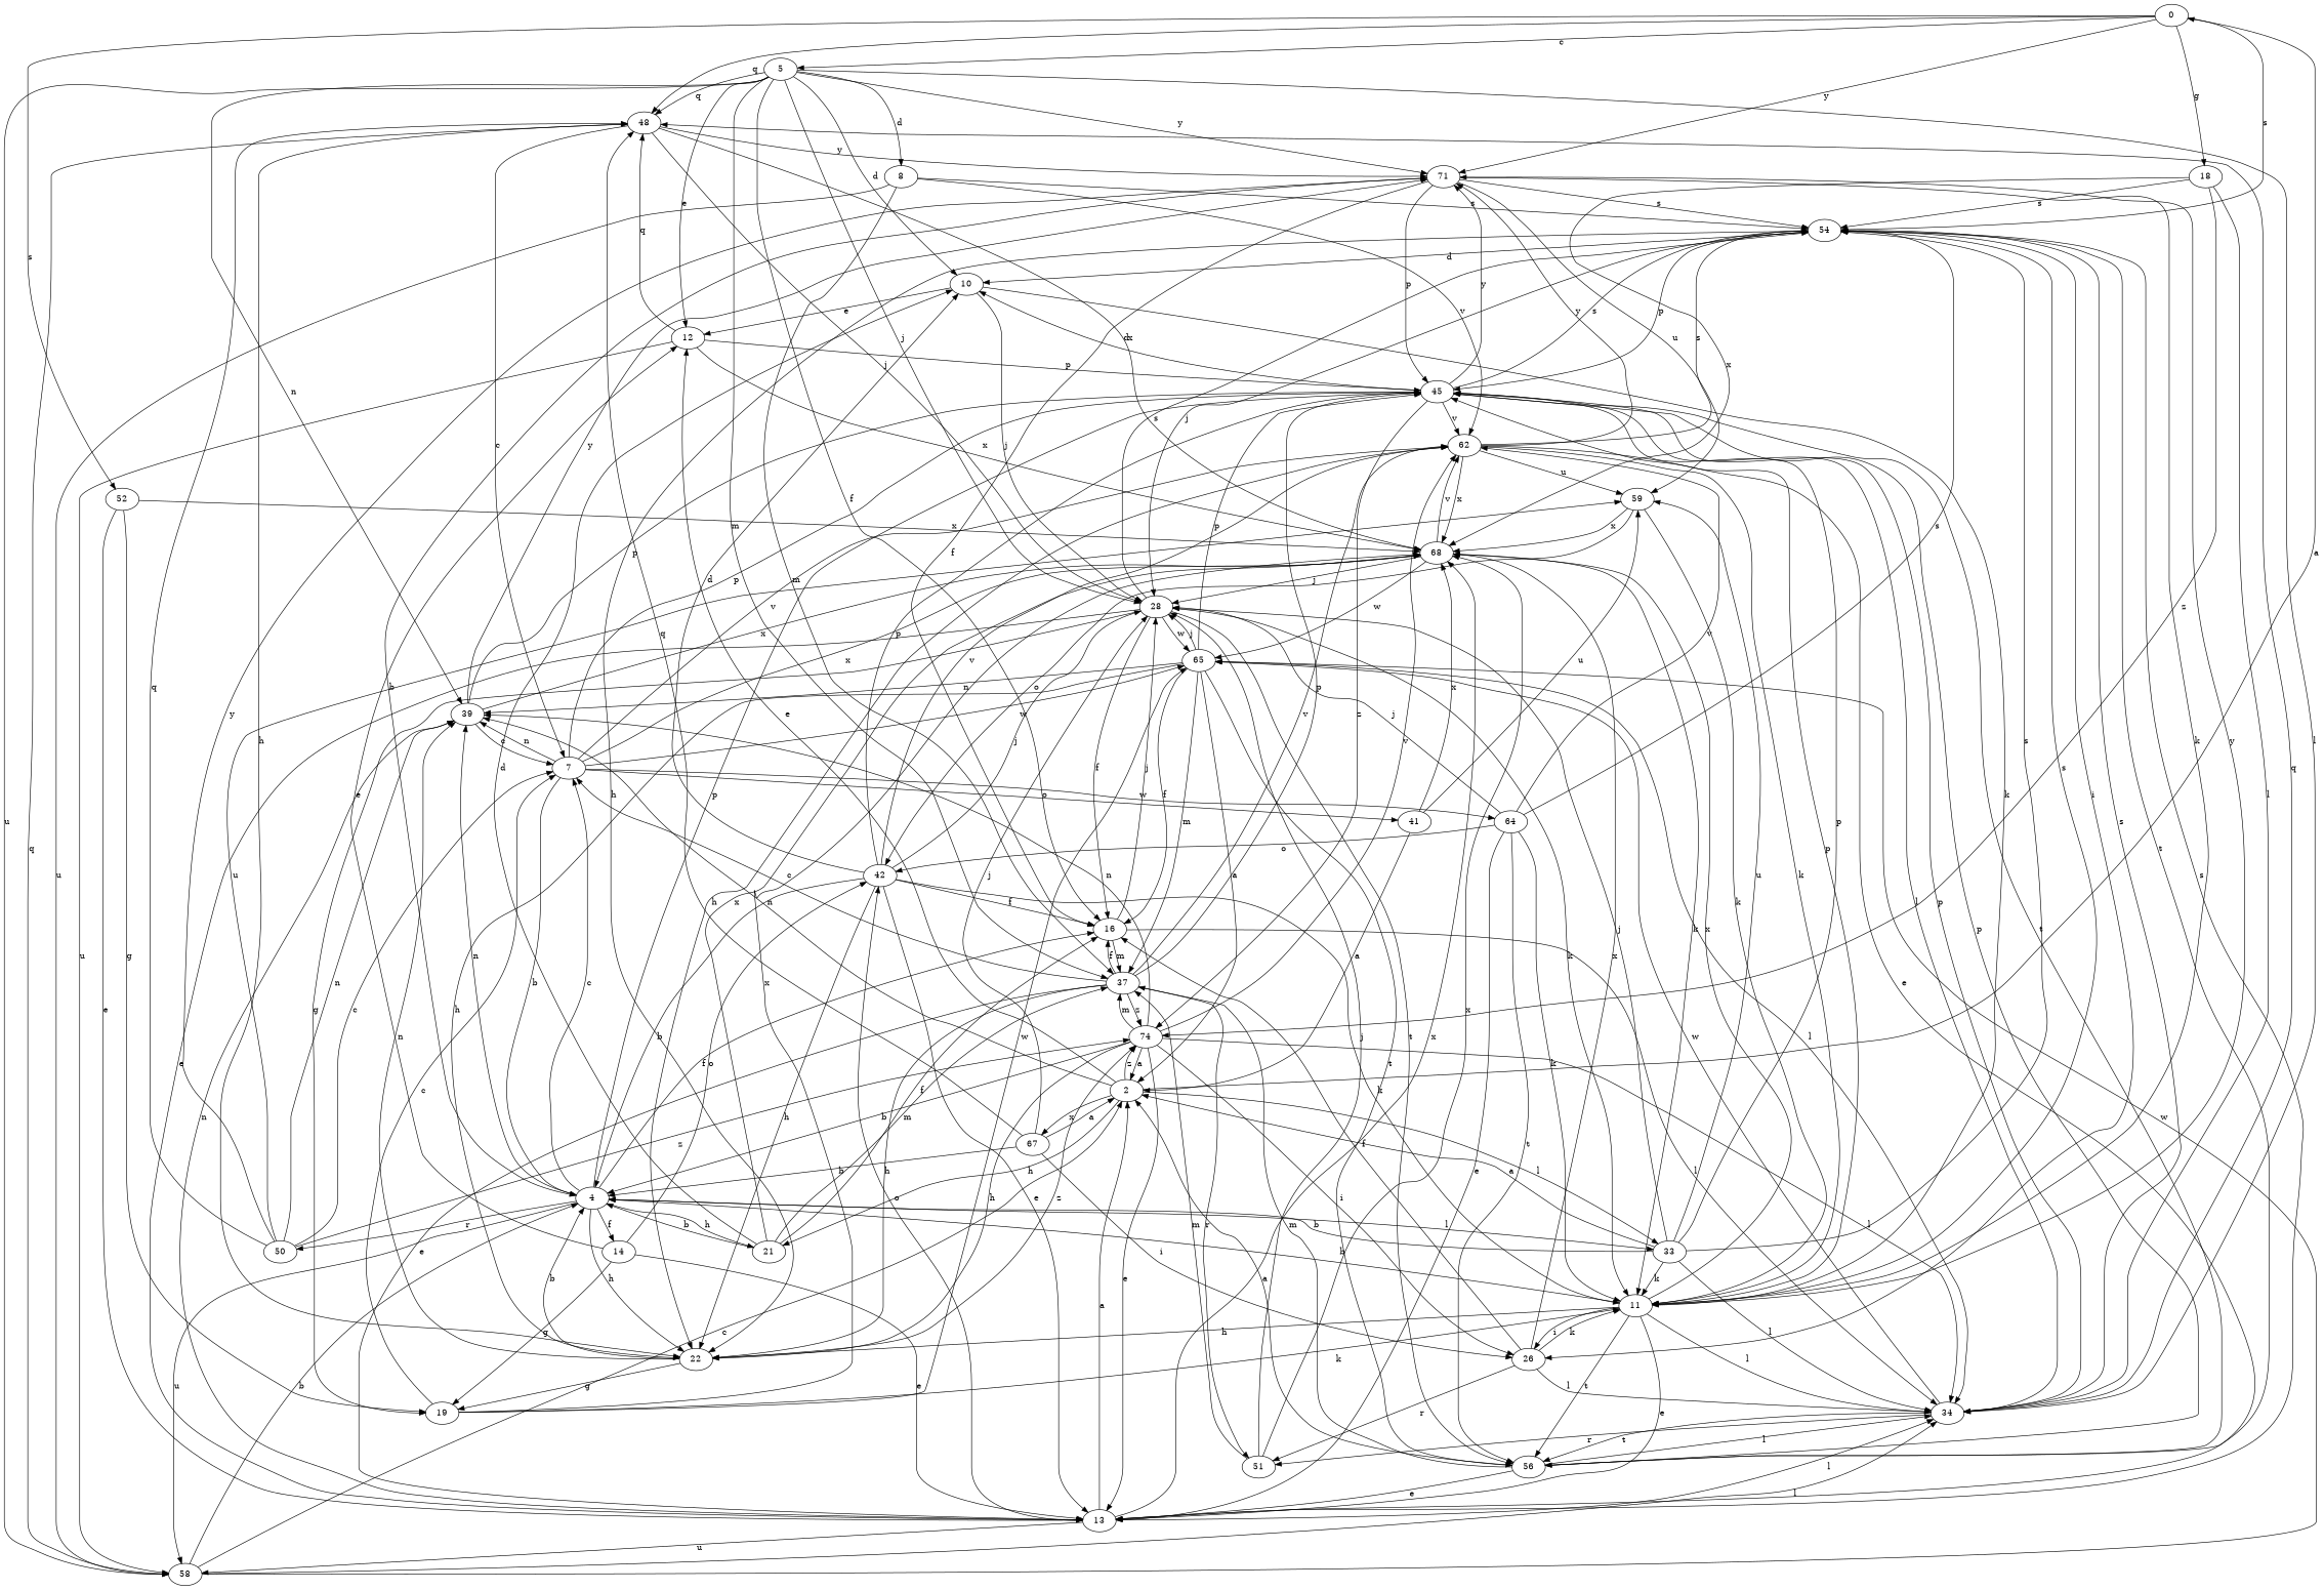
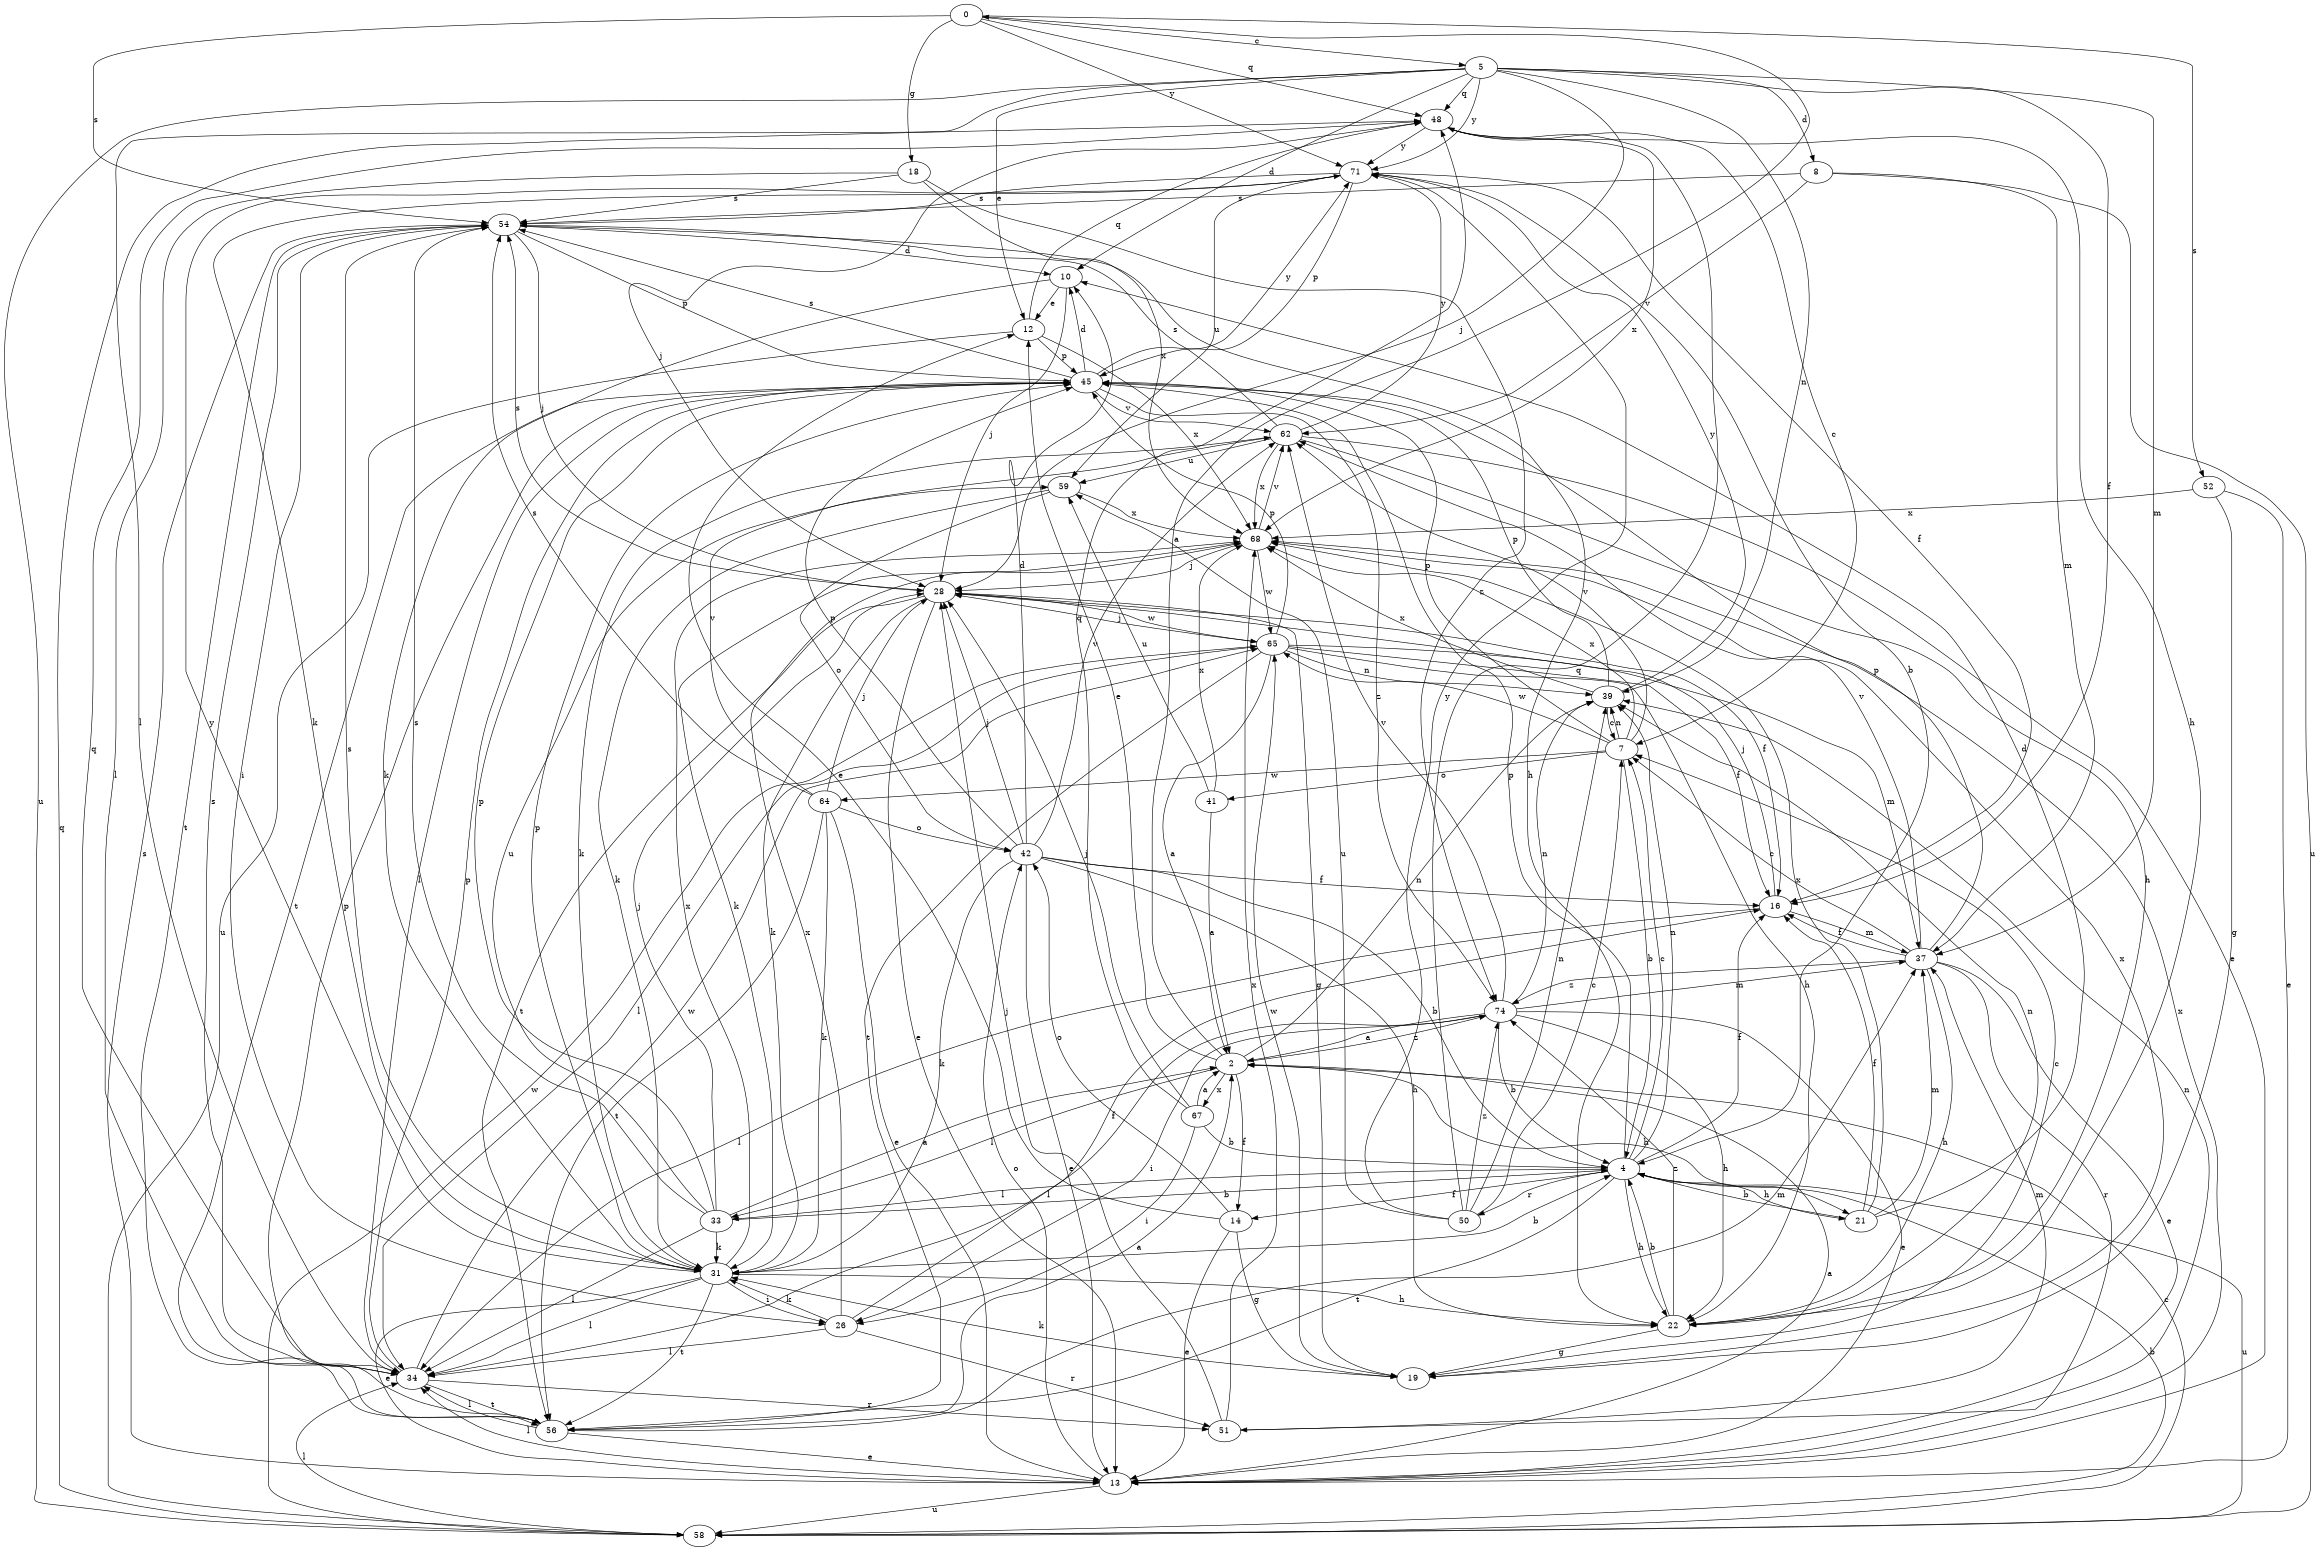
  strict digraph {
    0
    5
    18
    48
    52
    54
    71
    12
    39
    16
    58
    8
    10
    28
    34
    37
    74
    68
    7
    22
    13
    19
    45
    56
    26
    4
-   31 [label=11]
+   31
    59
    2
    14
    21
    33
    67
    42
    62
    50
    41
    64
    65
    51
    0 -> 5 [label=c]
    0 -> 18 [label=g]
    0 -> 48 [label=q]
    0 -> 52 [label=s]
    0 -> 54 [label=s]
    0 -> 71 [label=y]
    5 -> 48 [label=q]
    5 -> 71 [label=y]
    5 -> 12 [label=e]
    5 -> 39 [label=n]
    5 -> 16 [label=f]
    5 -> 58 [label=u]
    5 -> 8 [label=d]
    5 -> 10 [label=d]
    5 -> 28 [label=j]
    5 -> 34 [label=l]
    5 -> 37 [label=m]
    18 -> 54 [label=s]
    18 -> 34 [label=l]
    18 -> 74 [label=z]
    18 -> 68 [label=x]
    48 -> 71 [label=y]
    48 -> 28 [label=j]
    48 -> 68 [label=x]
    48 -> 7 [label=c]
    48 -> 22 [label=h]
    52 -> 68 [label=x]
    52 -> 13 [label=e]
    52 -> 19 [label=g]
    54 -> 10 [label=d]
    54 -> 28 [label=j]
    54 -> 22 [label=h]
    54 -> 45 [label=p]
    54 -> 56 [label=t]
    54 -> 26 [label=i]
    71 -> 54 [label=s]
    71 -> 16 [label=f]
    71 -> 45 [label=p]
    71 -> 4 [label=b]
    71 -> 31 [label=k]
    71 -> 59 [label=u]
    12 -> 48 [label=q]
    12 -> 58 [label=u]
    12 -> 68 [label=x]
    12 -> 45 [label=p]
    39 -> 71 [label=y]
    39 -> 68 [label=x]
    39 -> 7 [label=c]
    39 -> 45 [label=p]
    16 -> 28 [label=j]
    16 -> 34 [label=l]
    16 -> 37 [label=m]
    58 -> 48 [label=q]
    58 -> 34 [label=l]
    58 -> 4 [label=b]
    58 -> 2 [label=c]
    58 -> 65 [label=w]
    8 -> 54 [label=s]
    8 -> 58 [label=u]
    8 -> 37 [label=m]
    8 -> 62 [label=v]
    10 -> 12 [label=e]
    10 -> 28 [label=j]
    10 -> 31 [label=k]
    28 -> 54 [label=s]
    28 -> 16 [label=f]
    28 -> 13 [label=e]
    28 -> 19 [label=g]
    28 -> 56 [label=t]
    28 -> 31 [label=k]
    28 -> 65 [label=w]
    34 -> 48 [label=q]
    34 -> 54 [label=s]
    34 -> 45 [label=p]
    34 -> 56 [label=t]
    34 -> 65 [label=w]
    34 -> 51 [label=r]
    37 -> 16 [label=f]
    37 -> 74 [label=z]
    37 -> 7 [label=c]
    37 -> 22 [label=h]
    37 -> 13 [label=e]
    37 -> 45 [label=p]
    37 -> 62 [label=v]
    37 -> 51 [label=r]
    74 -> 39 [label=n]
    74 -> 34 [label=l]
    74 -> 37 [label=m]
    74 -> 22 [label=h]
    74 -> 13 [label=e]
    74 -> 26 [label=i]
    74 -> 4 [label=b]
    74 -> 2 [label=a]
    74 -> 62 [label=v]
    68 -> 28 [label=j]
    68 -> 31 [label=k]
    68 -> 62 [label=v]
    68 -> 65 [label=w]
    7 -> 39 [label=n]
    7 -> 68 [label=x]
    7 -> 45 [label=p]
    7 -> 4 [label=b]
    7 -> 62 [label=v]
    7 -> 41 [label=o]
    7 -> 64 [label=w]
    7 -> 65 [label=w]
    22 -> 39 [label=n]
    22 -> 74 [label=z]
    22 -> 19 [label=g]
    22 -> 4 [label=b]
    13 -> 54 [label=s]
    13 -> 39 [label=n]
    13 -> 58 [label=u]
    13 -> 34 [label=l]
    13 -> 68 [label=x]
    13 -> 2 [label=a]
    13 -> 42 [label=o]
    19 -> 68 [label=x]
    19 -> 7 [label=c]
    19 -> 31 [label=k]
    19 -> 65 [label=w]
    45 -> 54 [label=s]
    45 -> 71 [label=y]
    45 -> 10 [label=d]
    45 -> 34 [label=l]
    45 -> 74 [label=z]
    45 -> 56 [label=t]
    45 -> 62 [label=v]
    56 -> 34 [label=l]
    56 -> 37 [label=m]
    56 -> 13 [label=e]
    56 -> 45 [label=p]
    56 -> 2 [label=a]
    26 -> 16 [label=f]
    26 -> 34 [label=l]
    26 -> 68 [label=x]
    26 -> 31 [label=k]
    26 -> 51 [label=r]
    4 -> 39 [label=n]
    4 -> 16 [label=f]
    4 -> 58 [label=u]
    4 -> 7 [label=c]
    4 -> 22 [label=h]
    4 -> 45 [label=p]
+   4 -> 56 [label=t]
    4 -> 14 [label=f]
    4 -> 21 [label=h]
    4 -> 33 [label=l]
    4 -> 50 [label=r]
    31 -> 54 [label=s]
    31 -> 71 [label=y]
    31 -> 34 [label=l]
    31 -> 68 [label=x]
    31 -> 22 [label=h]
    31 -> 13 [label=e]
    31 -> 45 [label=p]
    31 -> 56 [label=t]
    31 -> 26 [label=i]
    31 -> 4 [label=b]
    59 -> 68 [label=x]
    59 -> 31 [label=k]
    59 -> 42 [label=o]
    2 -> 0 [label=a]
    2 -> 12 [label=e]
    2 -> 39 [label=n]
    2 -> 74 [label=z]
+   2 -> 14 [label=f]
    2 -> 21 [label=h]
    2 -> 33 [label=l]
    2 -> 67 [label=x]
    14 -> 12 [label=e]
    14 -> 13 [label=e]
    14 -> 19 [label=g]
    14 -> 42 [label=o]
    21 -> 16 [label=f]
    21 -> 10 [label=d]
    21 -> 37 [label=m]
    21 -> 68 [label=x]
    21 -> 4 [label=b]
    33 -> 54 [label=s]
    33 -> 28 [label=j]
    33 -> 34 [label=l]
    33 -> 45 [label=p]
    33 -> 4 [label=b]
    33 -> 31 [label=k]
    33 -> 59 [label=u]
    33 -> 2 [label=a]
    67 -> 48 [label=q]
    67 -> 28 [label=j]
    67 -> 26 [label=i]
    67 -> 4 [label=b]
    67 -> 2 [label=a]
    42 -> 16 [label=f]
    42 -> 10 [label=d]
    42 -> 28 [label=j]
    42 -> 22 [label=h]
    42 -> 13 [label=e]
    42 -> 45 [label=p]
    42 -> 4 [label=b]
    42 -> 31 [label=k]
    42 -> 62 [label=v]
    62 -> 54 [label=s]
    62 -> 71 [label=y]
    62 -> 68 [label=x]
    62 -> 22 [label=h]
    62 -> 13 [label=e]
    62 -> 31 [label=k]
    62 -> 59 [label=u]
    50 -> 48 [label=q]
    50 -> 71 [label=y]
    50 -> 39 [label=n]
    50 -> 74 [label=z]
    50 -> 7 [label=c]
    50 -> 59 [label=u]
    41 -> 68 [label=x]
    41 -> 59 [label=u]
    41 -> 2 [label=a]
    64 -> 54 [label=s]
    64 -> 28 [label=j]
    64 -> 13 [label=e]
    64 -> 56 [label=t]
    64 -> 31 [label=k]
    64 -> 42 [label=o]
    64 -> 62 [label=v]
    65 -> 39 [label=n]
    65 -> 16 [label=f]
    65 -> 28 [label=j]
    65 -> 34 [label=l]
    65 -> 37 [label=m]
    65 -> 22 [label=h]
    65 -> 45 [label=p]
    65 -> 56 [label=t]
    65 -> 2 [label=a]
    51 -> 28 [label=j]
    51 -> 37 [label=m]
    51 -> 68 [label=x]
  }
